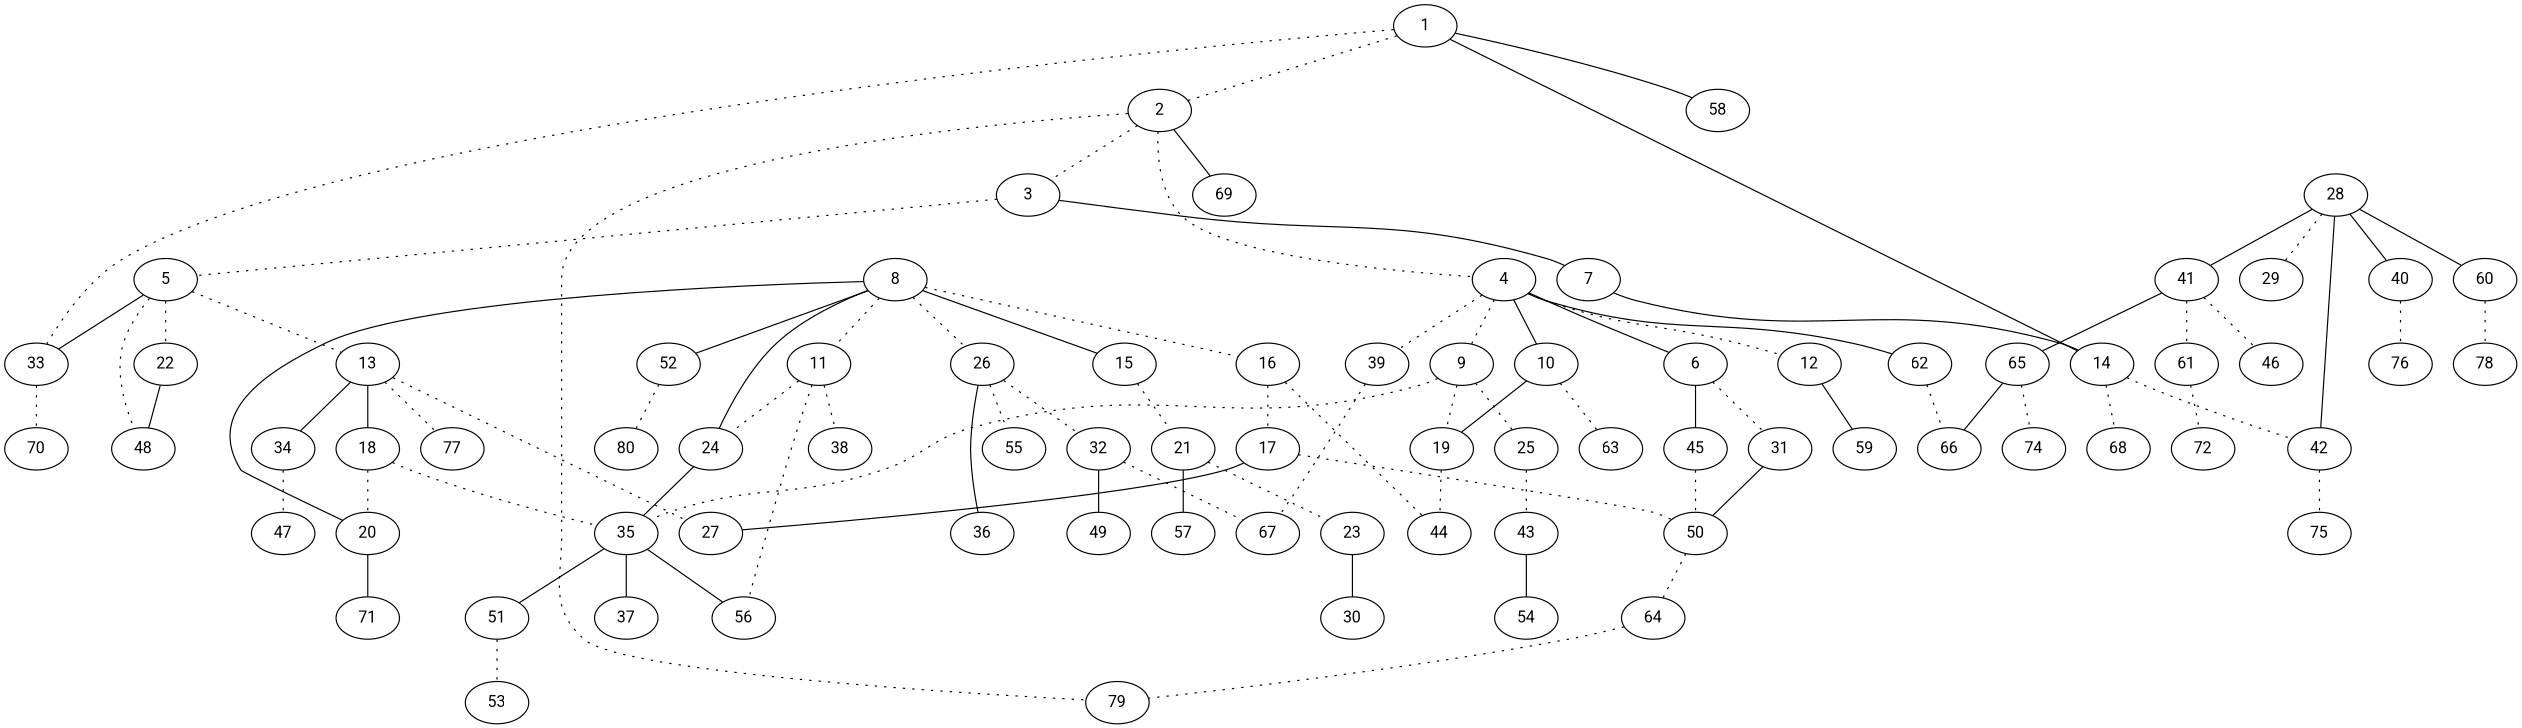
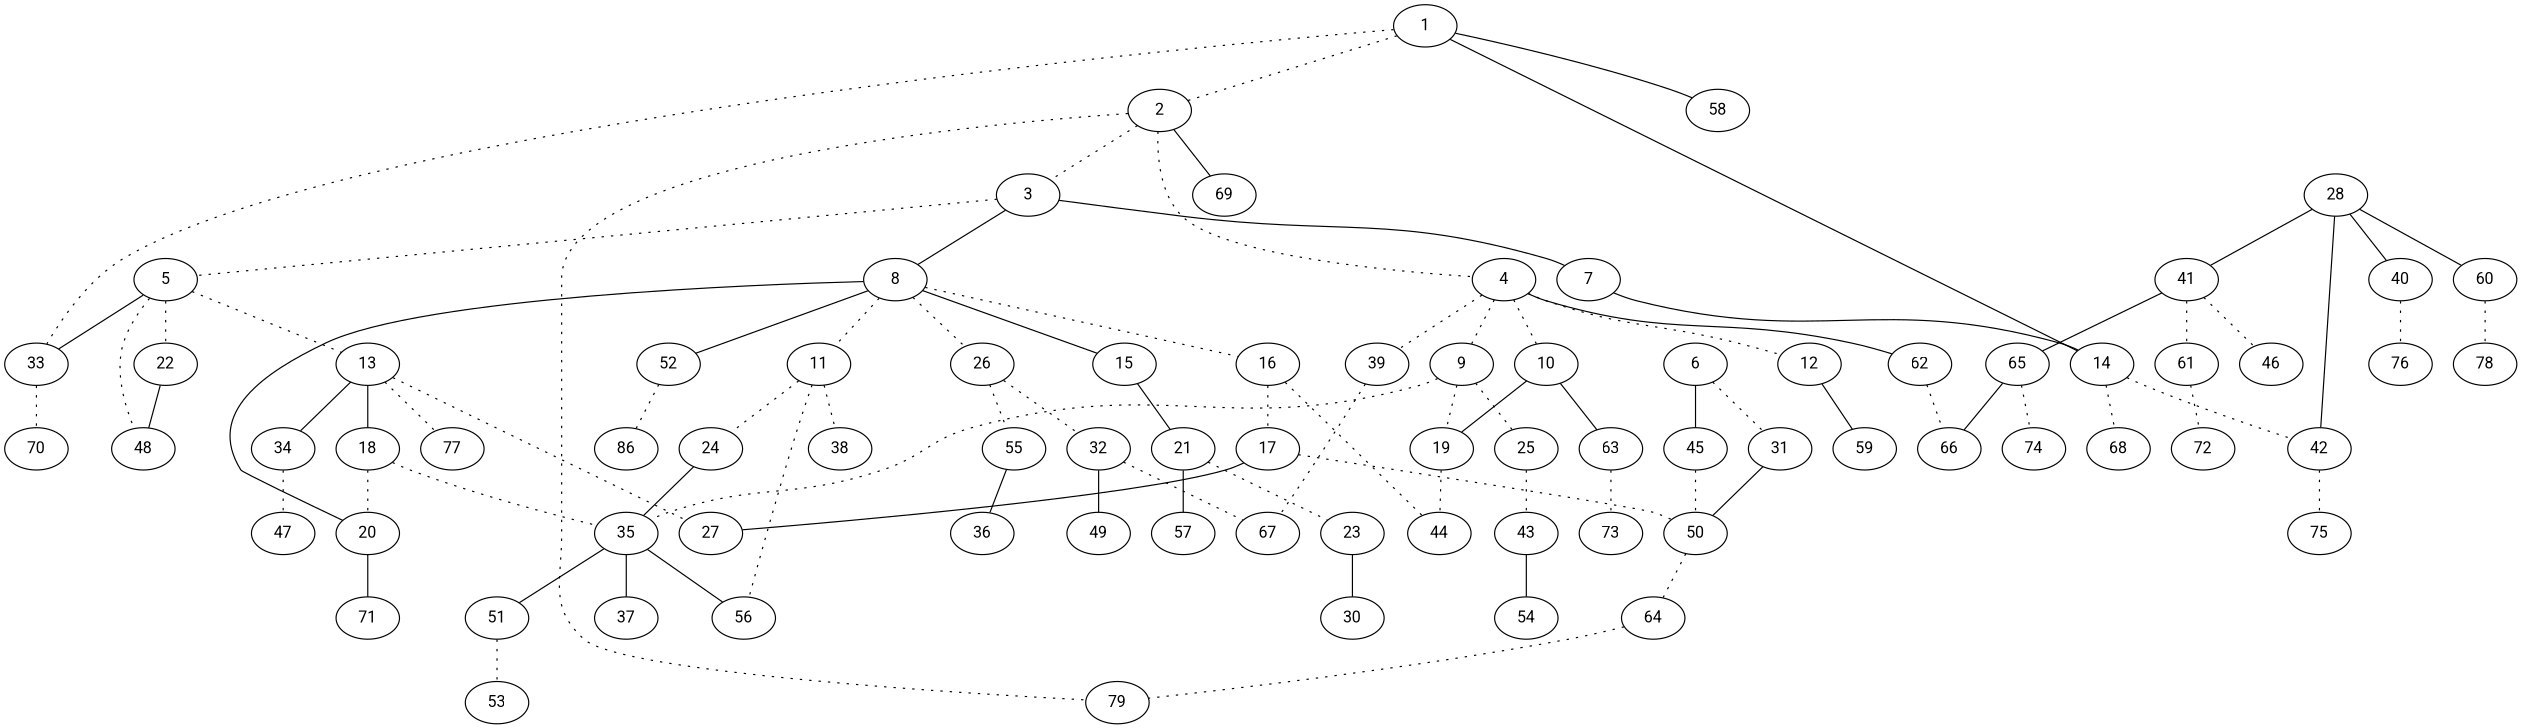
  graph {
    fontname=Roboto
    node [fontname=Roboto]
    edge [fontname=Roboto style=dotted]
    1
    2
    14
    33
    58
    3
    4
    69
    79
    42
    68
    70
    5
    7
    8
    6
    9
    10
    12
    39
    62
    75
    13
    22
    48
    11
    15
    16
    20
    26
    52
    31
    45
    19
    25
    35
    63
    59
    67
    66
    18
    27
    34
    77
    24
    38
    56
    21
    17
    44
    71
    32
    36
    55
-   80
+   80 [label=86]
    50
    43
    37
    51
+   73
    47
    64
    23
    57
    49
    54
    53
    28
-   29
    40
    41
    60
    30
    76
    46
    61
    65
    78
    72
    74
    1 -- 2
    1 -- 14 [style=solid]
    1 -- 33
    1 -- 58 [style=solid]
    2 -- 3
    2 -- 4
    2 -- 69 [style=solid]
    2 -- 79
    14 -- 42
    14 -- 68
    33 -- 70
    3 -- 5
    3 -- 7 [style=solid]
-   24 -- 8 [style=solid]
-   4 -- 6 [style=solid]
+   3 -- 8 [style=solid]
    4 -- 9
-   4 -- 10 [style=solid]
+   4 -- 10
    4 -- 12
    4 -- 39
    4 -- 62 [style=solid]
    42 -- 75
    5 -- 33 [style=solid]
    5 -- 13
    5 -- 22
    5 -- 48
    7 -- 14 [style=solid]
    8 -- 11
    8 -- 15 [style=solid]
    8 -- 16
    8 -- 20 [style=solid]
    8 -- 26
    8 -- 52 [style=solid]
    6 -- 31
    6 -- 45 [style=solid]
    9 -- 19
    9 -- 25
    9 -- 35
    10 -- 19 [style=solid]
-   10 -- 63
+   10 -- 63 [style=solid]
    12 -- 59 [style=solid]
    39 -- 67
    62 -- 66
    13 -- 18 [style=solid]
    13 -- 27
    13 -- 34 [style=solid]
    13 -- 77
    22 -- 48 [style=solid]
    11 -- 24
    11 -- 38
    11 -- 56
-   15 -- 21
+   15 -- 21 [style=solid]
    16 -- 17
    16 -- 44
    20 -- 71 [style=solid]
    26 -- 32
-   26 -- 36 [style=solid]
+   55 -- 36 [style=solid]
    26 -- 55
    52 -- 80
    31 -- 50 [style=solid]
    45 -- 50
    19 -- 44
    25 -- 43
    35 -- 56 [style=solid]
    35 -- 37 [style=solid]
    35 -- 51 [style=solid]
+   63 -- 73
    18 -- 20
    18 -- 35
    34 -- 47
    24 -- 35 [style=solid]
    21 -- 23
    21 -- 57 [style=solid]
    17 -- 27 [style=solid]
    17 -- 50
    32 -- 67
    32 -- 49 [style=solid]
    50 -- 64
    43 -- 54 [style=solid]
    51 -- 53
    64 -- 79
    23 -- 30 [style=solid]
    28 -- 42 [style=solid]
-   28 -- 29
    28 -- 40 [style=solid]
    28 -- 41 [style=solid]
    28 -- 60 [style=solid]
    40 -- 76
    41 -- 46
    41 -- 61
    41 -- 65 [style=solid]
    60 -- 78
    61 -- 72
    65 -- 66 [style=solid]
    65 -- 74
  }
